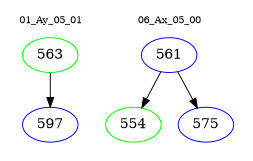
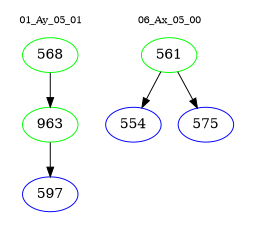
  digraph {
    node [color=green]
    edge [color=black]
-   n2 [label=563]
+   n1 [label=568]
+   n2 [label=963]
    n3 [color=blue label=597]
-   n4 [color=blue label=561]
-   n5 [label=554]
+   n4 [label=561]
+   n5 [color=blue label=554]
    n6 [color=blue label=575]
    subgraph cluster_1 {
      color=white
      fontsize=10
      label="01_Ay_05_01"
+     n1
      n2
      n3
    }
    subgraph cluster_2 {
      color=white
      fontsize=10
      label="06_Ax_05_00"
      n4
      n5
      n6
    }
+   n1 -> n2
    n2 -> n3
    n4 -> n5
    n4 -> n6
  }
